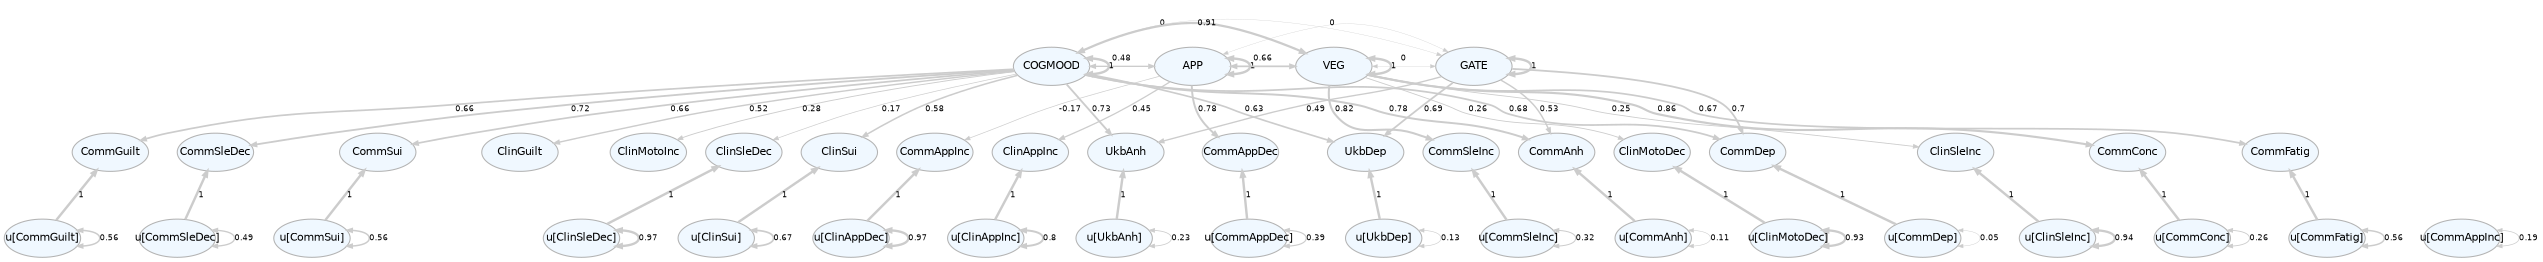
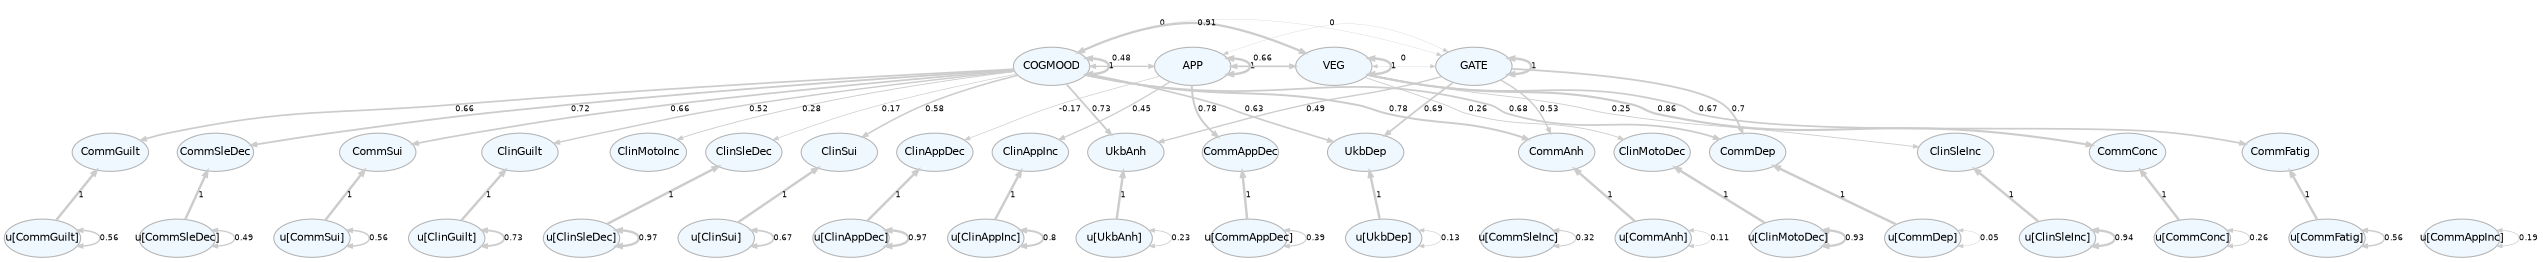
  digraph {
    bgcolor=white
    rankdir=TB
    node [color=gray70 fillcolor=aliceblue fixedsize=true fontcolor=black fontname=Helvetica fontsize=10 shape=oval style=filled]
    edge [arrowsize=0.5 color=gray80 dir=forward fontname=Helvetica fontsize=8 penwidth=2.3]
    n1 [label=APP width=1]
    n2 [label=COGMOOD width=1]
    n3 [label=GATE width=1]
    n4 [label=VEG width=1]
-   n5 [label=CommAppInc width=1]
+   n5 [label=ClinAppDec width=1]
    n6 [label=ClinAppInc width=1]
    n7 [label=CommAppDec width=1]
    n8 [label=ClinGuilt width=1]
    n9 [label=ClinMotoInc width=1]
    n10 [label=ClinSleDec width=1]
    n11 [label=ClinSui width=1]
    n12 [label=CommAnh width=1]
    n13 [label=CommDep width=1]
    n14 [label=CommGuilt width=1]
    n15 [label=CommSleDec width=1]
    n16 [label=CommSui width=1]
    n17 [label=UkbAnh width=1]
    n18 [label=UkbDep width=1]
    n19 [label=ClinMotoDec width=1]
    n20 [label=ClinSleInc width=1]
    n21 [label=CommConc width=1]
    n22 [label=CommFatig width=1]
-   n23 [label=CommSleInc width=1]
    n24 [label="u[ClinAppDec]" width=1]
    n25 [label="u[ClinAppInc]" width=1]
+   n26 [label="u[ClinGuilt]" width=1]
    n27 [label="u[ClinMotoDec]" width=1]
    n28 [label="u[ClinSleDec]" width=1]
    n29 [label="u[ClinSleInc]" width=1]
    n30 [label="u[ClinSui]" width=1]
    n31 [label="u[CommAnh]" width=1]
    n32 [label="u[CommAppDec]" width=1]
    n33 [label="u[CommAppInc]" width=1]
    n34 [label="u[CommConc]" width=1]
    n35 [label="u[CommDep]" width=1]
    n36 [label="u[CommFatig]" width=1]
    n37 [label="u[CommGuilt]" width=1]
    n38 [label="u[CommSleDec]" width=1]
    n39 [label="u[CommSleInc]" width=1]
    n40 [label="u[CommSui]" width=1]
    n41 [label="u[UkbAnh]" width=1]
    n42 [label="u[UkbDep]" width=1]
    subgraph sub_1 {
      rank=min
      n1
      n2
      n3
      n4
    }
    subgraph sub_2 {
      rank=same
      n5
      n6
      n7
      n8
      n9
      n10
      n11
      n12
      n13
      n14
      n15
      n16
      n17
      n18
      n19
      n20
      n21
      n22
-     n23
    }
    subgraph sub_3 {
      rank=max
      n24
      n25
+     n26
      n27
      n28
      n29
      n30
      n31
      n32
      n33
      n34
      n35
      n36
      n37
      n38
      n39
      n40
      n41
      n42
    }
    n1 -> n1 [dir=both label=1]
    n1 -> n3 [dir=both label=0 penwidth=0.3]
    n1 -> n4 [dir=both label=0.66 penwidth=1.62915485785545]
    n1 -> n5 [label=-0.17 penwidth=0.643604010731661]
    n1 -> n6 [label=0.45 penwidth=1.20086396365796]
    n1 -> n7 [label=0.78 penwidth=1.85815689762609]
    n2 -> n1 [dir=both label=0.48 penwidth=1.2626087651636]
    n2 -> n2 [dir=both label=1]
    n2 -> n3 [dir=both label=0 penwidth=0.3]
    n2 -> n4 [dir=both label=0.91 penwidth=2.12758995088547]
    n2 -> n8 [label=0.52 penwidth=1.33993418616789]
    n2 -> n9 [label=0.28 penwidth=0.855711940219671]
    n2 -> n10 [label=0.17 penwidth=0.640541057523646]
    n2 -> n11 [label=0.58 penwidth=1.45600325239752]
    n2 -> n12 [label=0.78 penwidth=1.85986564953441]
    n2 -> n13 [label=0.68 penwidth=1.66222924595088]
    n2 -> n14 [label=0.66 penwidth=1.62220078566505]
    n2 -> n15 [label=0.72 penwidth=1.73049592302799]
    n2 -> n16 [label=0.66 penwidth=1.62513673434385]
    n2 -> n17 [label=0.73 penwidth=1.76376125280073]
    n2 -> n18 [label=0.63 penwidth=1.56263336558584]
    n3 -> n3 [dir=both label=1]
    n3 -> n12 [label=0.53 penwidth=1.36797445897523]
    n3 -> n13 [label=0.7 penwidth=1.69718691225855]
    n3 -> n17 [label=0.49 penwidth=1.27631853969827]
    n3 -> n18 [label=0.69 penwidth=1.67064623221374]
    n4 -> n3 [dir=both label=0 penwidth=0.3]
    n4 -> n4 [dir=both label=1]
    n4 -> n19 [label=0.26 penwidth=0.810139384325466]
    n4 -> n20 [label=0.25 penwidth=0.794982403130018]
    n4 -> n21 [label=0.86 penwidth=2.0175845516334]
    n4 -> n22 [label=0.67 penwidth=1.63005030361329]
-   n4 -> n23 [label=0.82 penwidth=1.94448422375416]
    n24 -> n5 [label=1]
    n24 -> n24 [dir=both label=0.97 penwidth=2.24096379179653]
    n25 -> n6 [label=1]
    n25 -> n25 [dir=both label=0.8 penwidth=1.89422433415747]
+   n26 -> n8 [label=1]
+   n26 -> n26 [dir=both label=0.73 penwidth=1.75927617813014]
    n27 -> n19 [label=1]
    n27 -> n27 [dir=both label=0.93 penwidth=2.16984486461668]
    n28 -> n10 [label=1]
    n28 -> n28 [dir=both label=0.97 penwidth=2.24201630058391]
    n29 -> n20 [label=1]
    n29 -> n29 [dir=both label=0.94 penwidth=2.17749811640597]
    n30 -> n11 [label=1]
    n30 -> n30 [dir=both label=0.67 penwidth=1.63182886071564]
    n31 -> n12 [label=1]
    n31 -> n31 [dir=both label=0.11 penwidth=0.513124414107018]
    n32 -> n7 [label=1]
    n32 -> n32 [dir=both label=0.39 penwidth=1.08607137012891]
    n33 -> n33 [dir=both label=0.19 penwidth=0.678927563935954]
    n34 -> n21 [label=1]
    n34 -> n34 [dir=both label=0.26 penwidth=0.824950941804206]
    n35 -> n13 [label=1]
    n35 -> n35 [dir=both label=0.05 penwidth=0.396099109333196]
    n36 -> n22 [label=1]
    n36 -> n36 [dir=both label=0.56 penwidth=1.41548833439685]
    n37 -> n14 [label=1]
    n37 -> n37 [dir=both label=0.56 penwidth=1.42589022605528]
    n38 -> n15 [label=1]
    n38 -> n38 [dir=both label=0.49 penwidth=1.27684078564341]
-   n39 -> n23 [label=1]
    n39 -> n39 [dir=both label=0.32 penwidth=0.947833065446244]
    n40 -> n16 [label=1]
    n40 -> n40 [dir=both label=0.56 penwidth=1.42200796878365]
    n41 -> n17 [label=1]
    n41 -> n41 [dir=both label=0.23 penwidth=0.752099908955769]
    n42 -> n18 [label=1]
    n42 -> n42 [dir=both label=0.13 penwidth=0.563542564481428]
  }
